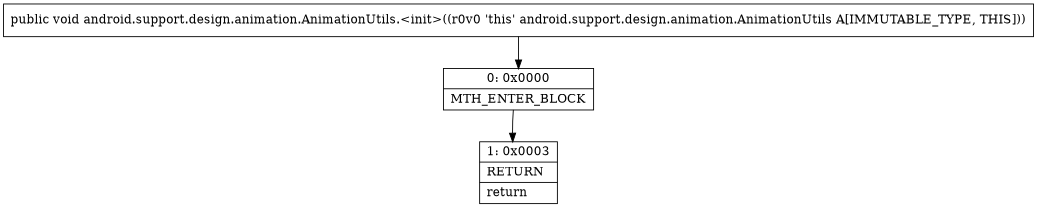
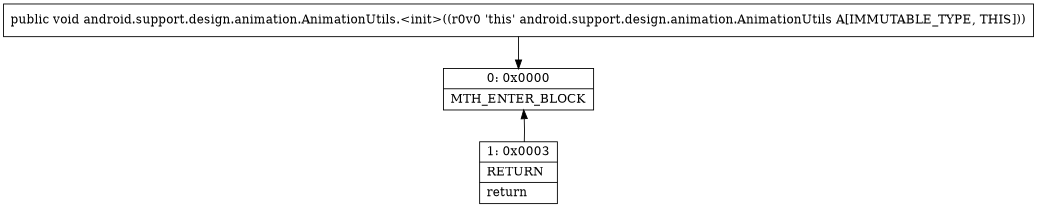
  digraph {
    node [shape=record]
    n1 [label="{0\:\ 0x0000|MTH_ENTER_BLOCK\l}"]
    n2 [label="{1\:\ 0x0003|RETURN\l|return\l}"]
    n3 [label="{public void android.support.design.animation.AnimationUtils.\<init\>((r0v0 'this' android.support.design.animation.AnimationUtils A[IMMUTABLE_TYPE, THIS])) }"]
-   n1 -> n2
+   n2 -> n1
    n3 -> n1
  }
